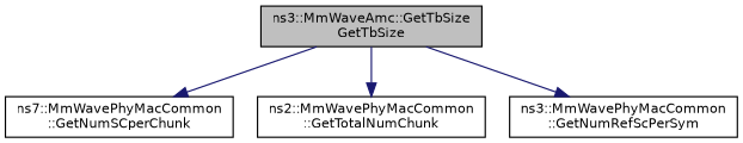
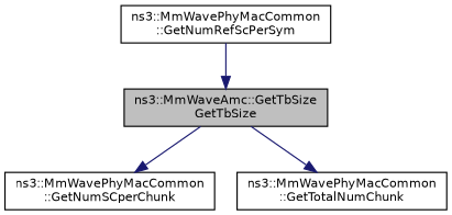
  digraph {
    rankdir=TB
    node [color=black fillcolor=white fontname=Helvetica fontsize=10 shape=record style=filled]
    edge [color=midnightblue fontname=Helvetica fontsize=10 labelfontname=Helvetica labelfontsize=10 style=solid]
    n1 [fillcolor=grey75 fontcolor=black height=0.2 label="ns3::MmWaveAmc::GetTbSize\lGetTbSize" width=0.4]
-   n2 [height=0.2 label="ns7::MmWavePhyMacCommon\l::GetNumSCperChunk" width=0.4]
-   n3 [height=0.2 label="ns2::MmWavePhyMacCommon\l::GetTotalNumChunk" width=0.4]
+   n2 [height=0.2 label="ns3::MmWavePhyMacCommon\l::GetNumSCperChunk" width=0.4]
+   n3 [height=0.2 label="ns3::MmWavePhyMacCommon\l::GetTotalNumChunk" width=0.4]
    n4 [height=0.2 label="ns3::MmWavePhyMacCommon\l::GetNumRefScPerSym" width=0.4]
    n1 -> n2
    n1 -> n3
-   n1 -> n4
+   n4 -> n1
  }
